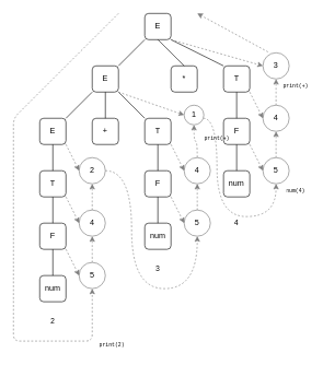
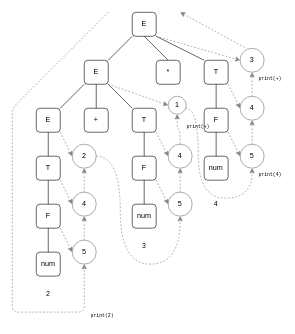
  <mxCell id="0" />
  <mxCell id="1" parent="0" />
  <mxCell id="2" value="E" style="rounded=1;whiteSpace=wrap;html=1;" parent="1" vertex="1"><mxGeometry x="220" y="20" width="40" height="40" as="geometry" /></mxCell>
  <mxCell id="3" value="E" style="rounded=1;whiteSpace=wrap;html=1;direction=south;" parent="1" vertex="1"><mxGeometry x="140" y="100" width="40" height="40" as="geometry" /></mxCell>
  <mxCell id="4" value="T" style="rounded=1;whiteSpace=wrap;html=1;" parent="1" vertex="1"><mxGeometry x="340" y="100" width="40" height="40" as="geometry" /></mxCell>
  <mxCell id="5" value="&lt;div&gt;*&lt;/div&gt;" style="rounded=1;whiteSpace=wrap;html=1;" parent="1" vertex="1"><mxGeometry x="260" y="100" width="40" height="40" as="geometry" /></mxCell>
  <mxCell id="6" value="E" style="rounded=1;whiteSpace=wrap;html=1;" parent="1" vertex="1"><mxGeometry x="60" y="180" width="40" height="40" as="geometry" /></mxCell>
  <mxCell id="7" value="+" style="rounded=1;whiteSpace=wrap;html=1;" parent="1" vertex="1"><mxGeometry x="140" y="180" width="40" height="40" as="geometry" /></mxCell>
  <mxCell id="8" value="T" style="rounded=1;whiteSpace=wrap;html=1;" parent="1" vertex="1"><mxGeometry x="220" y="180" width="40" height="40" as="geometry" /></mxCell>
  <mxCell id="9" value="T" style="rounded=1;whiteSpace=wrap;html=1;" parent="1" vertex="1"><mxGeometry x="60" y="260" width="40" height="40" as="geometry" /></mxCell>
  <mxCell id="10" value="F" style="rounded=1;whiteSpace=wrap;html=1;" parent="1" vertex="1"><mxGeometry x="60" y="340" width="40" height="40" as="geometry" /></mxCell>
  <mxCell id="11" value="num" style="rounded=1;whiteSpace=wrap;html=1;" parent="1" vertex="1"><mxGeometry x="60" y="420" width="40" height="40" as="geometry" /></mxCell>
  <mxCell id="12" value="F" style="rounded=1;whiteSpace=wrap;html=1;" parent="1" vertex="1"><mxGeometry x="220" y="260" width="40" height="40" as="geometry" /></mxCell>
  <mxCell id="13" value="num" style="rounded=1;whiteSpace=wrap;html=1;" parent="1" vertex="1"><mxGeometry x="220" y="340" width="40" height="40" as="geometry" /></mxCell>
  <mxCell id="14" value="F" style="rounded=1;whiteSpace=wrap;html=1;" parent="1" vertex="1"><mxGeometry x="340" y="180" width="40" height="40" as="geometry" /></mxCell>
  <mxCell id="15" value="num" style="rounded=1;whiteSpace=wrap;html=1;" parent="1" vertex="1"><mxGeometry x="340" y="260" width="40" height="40" as="geometry" /></mxCell>
  <mxCell id="16" value="" style="endArrow=none;html=1;exitX=0;exitY=0;exitDx=0;exitDy=0;entryX=0;entryY=1;entryDx=0;entryDy=0;" parent="1" source="3" target="2" edge="1"><mxGeometry width="50" height="50" relative="1" as="geometry"><mxPoint x="180" y="90" as="sourcePoint" /><mxPoint x="230" y="40" as="targetPoint" /></mxGeometry></mxCell>
  <mxCell id="17" value="" style="endArrow=none;html=1;exitX=0;exitY=0;exitDx=0;exitDy=0;entryX=0;entryY=1;entryDx=0;entryDy=0;" parent="1" edge="1"><mxGeometry width="50" height="50" relative="1" as="geometry"><mxPoint x="100" y="180" as="sourcePoint" /><mxPoint x="140" y="140" as="targetPoint" /></mxGeometry></mxCell>
  <mxCell id="18" value="" style="endArrow=none;html=1;exitX=1;exitY=0;exitDx=0;exitDy=0;entryX=0;entryY=0;entryDx=0;entryDy=0;" parent="1" source="3" target="8" edge="1"><mxGeometry width="50" height="50" relative="1" as="geometry"><mxPoint x="160" y="280" as="sourcePoint" /><mxPoint x="200" y="240" as="targetPoint" /></mxGeometry></mxCell>
  <mxCell id="19" value="" style="endArrow=none;html=1;exitX=1;exitY=0;exitDx=0;exitDy=0;entryX=0;entryY=0;entryDx=0;entryDy=0;" parent="1" target="4" edge="1"><mxGeometry width="50" height="50" relative="1" as="geometry"><mxPoint x="260" y="60" as="sourcePoint" /><mxPoint x="300" y="100" as="targetPoint" /></mxGeometry></mxCell>
  <mxCell id="20" value="" style="endArrow=none;html=1;exitX=0.5;exitY=1;exitDx=0;exitDy=0;entryX=0.5;entryY=0;entryDx=0;entryDy=0;" parent="1" source="4" target="14" edge="1"><mxGeometry width="50" height="50" relative="1" as="geometry"><mxPoint x="380" y="80" as="sourcePoint" /><mxPoint x="420" y="120" as="targetPoint" /></mxGeometry></mxCell>
  <mxCell id="21" value="" style="endArrow=none;html=1;entryX=0.5;entryY=0;entryDx=0;entryDy=0;exitX=0.5;exitY=1;exitDx=0;exitDy=0;" parent="1" source="14" target="15" edge="1"><mxGeometry width="50" height="50" relative="1" as="geometry"><mxPoint x="320" y="230" as="sourcePoint" /><mxPoint x="414" y="230" as="targetPoint" /></mxGeometry></mxCell>
  <mxCell id="22" value="" style="endArrow=none;html=1;entryX=0.5;entryY=0;entryDx=0;entryDy=0;exitX=0.5;exitY=1;exitDx=0;exitDy=0;" parent="1" source="8" target="12" edge="1"><mxGeometry width="50" height="50" relative="1" as="geometry"><mxPoint x="348" y="230" as="sourcePoint" /><mxPoint x="348" y="270" as="targetPoint" /></mxGeometry></mxCell>
  <mxCell id="23" value="" style="endArrow=none;html=1;entryX=0.5;entryY=0;entryDx=0;entryDy=0;exitX=1;exitY=0.5;exitDx=0;exitDy=0;" parent="1" source="3" target="7" edge="1"><mxGeometry width="50" height="50" relative="1" as="geometry"><mxPoint x="250" y="150" as="sourcePoint" /><mxPoint x="250" y="190" as="targetPoint" /></mxGeometry></mxCell>
  <mxCell id="24" value="" style="endArrow=none;html=1;entryX=0.5;entryY=0;entryDx=0;entryDy=0;exitX=0.5;exitY=1;exitDx=0;exitDy=0;" parent="1" source="2" target="5" edge="1"><mxGeometry width="50" height="50" relative="1" as="geometry"><mxPoint x="170" y="150" as="sourcePoint" /><mxPoint x="170" y="190" as="targetPoint" /></mxGeometry></mxCell>
  <mxCell id="25" value="" style="endArrow=none;html=1;entryX=0.5;entryY=0;entryDx=0;entryDy=0;" parent="1" source="12" target="13" edge="1"><mxGeometry width="50" height="50" relative="1" as="geometry"><mxPoint x="250" y="230" as="sourcePoint" /><mxPoint x="240" y="320" as="targetPoint" /></mxGeometry></mxCell>
  <mxCell id="26" value="" style="endArrow=none;html=1;entryX=0.5;entryY=0;entryDx=0;entryDy=0;exitX=0.5;exitY=1;exitDx=0;exitDy=0;" parent="1" source="6" target="9" edge="1"><mxGeometry width="50" height="50" relative="1" as="geometry"><mxPoint x="250" y="310" as="sourcePoint" /><mxPoint x="250" y="350" as="targetPoint" /></mxGeometry></mxCell>
  <mxCell id="27" value="" style="endArrow=none;html=1;entryX=0.5;entryY=0;entryDx=0;entryDy=0;exitX=0.5;exitY=1;exitDx=0;exitDy=0;" parent="1" source="9" target="10" edge="1"><mxGeometry width="50" height="50" relative="1" as="geometry"><mxPoint x="90" y="230" as="sourcePoint" /><mxPoint x="90" y="270" as="targetPoint" /></mxGeometry></mxCell>
  <mxCell id="28" value="" style="endArrow=none;html=1;entryX=0.5;entryY=0;entryDx=0;entryDy=0;exitX=0.5;exitY=1;exitDx=0;exitDy=0;" parent="1" source="10" target="11" edge="1"><mxGeometry width="50" height="50" relative="1" as="geometry"><mxPoint x="90" y="310" as="sourcePoint" /><mxPoint x="90" y="350" as="targetPoint" /></mxGeometry></mxCell>
  <mxCell id="29" value="" style="edgeStyle=orthogonalEdgeStyle;curved=1;rounded=0;orthogonalLoop=1;jettySize=auto;html=1;dashed=1;entryX=0.5;entryY=1;entryDx=0;entryDy=0;strokeColor=#7D7D7D;" parent="1" source="30" target="38" edge="1"><mxGeometry relative="1" as="geometry"><mxPoint x="220" y="440" as="targetPoint" /><Array as="points"><mxPoint x="200" y="260" /><mxPoint x="200" y="440" /><mxPoint x="300" y="440" /></Array></mxGeometry></mxCell>
  <mxCell id="30" value="2" style="ellipse;whiteSpace=wrap;html=1;aspect=fixed;strokeColor=#757575;" parent="1" vertex="1"><mxGeometry x="120" y="240" width="40" height="40" as="geometry" /></mxCell>
  <mxCell id="31" value="" style="edgeStyle=orthogonalEdgeStyle;curved=1;rounded=0;orthogonalLoop=1;jettySize=auto;html=1;dashed=1;strokeColor=#7D7D7D;" parent="1" source="32" target="30" edge="1"><mxGeometry relative="1" as="geometry" /></mxCell>
  <mxCell id="32" value="4" style="ellipse;whiteSpace=wrap;html=1;aspect=fixed;strokeColor=#757575;" parent="1" vertex="1"><mxGeometry x="120" y="320" width="40" height="40" as="geometry" /></mxCell>
  <mxCell id="33" value="" style="edgeStyle=orthogonalEdgeStyle;curved=1;rounded=0;orthogonalLoop=1;jettySize=auto;html=1;dashed=1;strokeColor=#7D7D7D;" parent="1" source="34" target="32" edge="1"><mxGeometry relative="1" as="geometry" /></mxCell>
  <mxCell id="34" value="5" style="ellipse;whiteSpace=wrap;html=1;aspect=fixed;strokeColor=#757575;" parent="1" vertex="1"><mxGeometry x="120" y="400" width="40" height="40" as="geometry" /></mxCell>
  <mxCell id="35" value="" style="edgeStyle=orthogonalEdgeStyle;curved=1;rounded=0;orthogonalLoop=1;jettySize=auto;html=1;dashed=1;strokeColor=#7D7D7D;" parent="1" source="36" target="46" edge="1"><mxGeometry relative="1" as="geometry" /></mxCell>
  <mxCell id="36" value="4" style="ellipse;whiteSpace=wrap;html=1;aspect=fixed;strokeColor=#757575;" parent="1" vertex="1"><mxGeometry x="280" y="240" width="40" height="40" as="geometry" /></mxCell>
  <mxCell id="37" value="" style="edgeStyle=orthogonalEdgeStyle;curved=1;rounded=0;orthogonalLoop=1;jettySize=auto;html=1;dashed=1;strokeColor=#7D7D7D;" parent="1" source="38" target="36" edge="1"><mxGeometry relative="1" as="geometry" /></mxCell>
  <mxCell id="38" value="5" style="ellipse;whiteSpace=wrap;html=1;aspect=fixed;strokeColor=#757575;" parent="1" vertex="1"><mxGeometry x="280" y="320" width="40" height="40" as="geometry" /></mxCell>
  <mxCell id="39" value="" style="edgeStyle=orthogonalEdgeStyle;curved=1;rounded=0;orthogonalLoop=1;jettySize=auto;html=1;dashed=1;strokeColor=#7D7D7D;" parent="1" source="40" target="42" edge="1"><mxGeometry relative="1" as="geometry" /></mxCell>
  <mxCell id="40" value="5" style="ellipse;whiteSpace=wrap;html=1;aspect=fixed;strokeColor=#757575;" parent="1" vertex="1"><mxGeometry x="400" y="240" width="40" height="40" as="geometry" /></mxCell>
  <mxCell id="41" value="" style="edgeStyle=orthogonalEdgeStyle;curved=1;rounded=0;orthogonalLoop=1;jettySize=auto;html=1;dashed=1;strokeColor=#7D7D7D;" parent="1" source="42" target="47" edge="1"><mxGeometry relative="1" as="geometry" /></mxCell>
  <mxCell id="42" value="4" style="ellipse;whiteSpace=wrap;html=1;aspect=fixed;strokeColor=#757575;" parent="1" vertex="1"><mxGeometry x="400" y="160" width="40" height="40" as="geometry" /></mxCell>
  <mxCell id="43" value="2" style="text;html=1;strokeColor=none;fillColor=none;align=center;verticalAlign=middle;whiteSpace=wrap;overflow=hidden;" parent="1" vertex="1"><mxGeometry x="60" y="480" width="40" height="20" as="geometry" /></mxCell>
  <mxCell id="44" value="&lt;div style=&quot;font-size: 8px;&quot;&gt;print(2)&lt;/div&gt;" style="text;html=1;strokeColor=none;fillColor=none;align=center;verticalAlign=middle;whiteSpace=wrap;overflow=hidden;fontFamily=Courier New;fontSize=8;" parent="1" vertex="1"><mxGeometry x="150" y="515" width="40" height="20" as="geometry" /></mxCell>
  <mxCell id="45" value="" style="edgeStyle=orthogonalEdgeStyle;curved=1;rounded=0;orthogonalLoop=1;jettySize=auto;html=1;dashed=1;strokeColor=#7D7D7D;" parent="1" source="46" edge="1"><mxGeometry relative="1" as="geometry"><mxPoint x="420" y="280" as="targetPoint" /><Array as="points"><mxPoint x="330" y="180" /><mxPoint x="330" y="330" /><mxPoint x="420" y="330" /></Array></mxGeometry></mxCell>
  <mxCell id="46" value="1" style="ellipse;whiteSpace=wrap;html=1;aspect=fixed;strokeColor=#757575;" parent="1" vertex="1"><mxGeometry x="280" y="160" width="30" height="30" as="geometry" /></mxCell>
  <mxCell id="47" value="3" style="ellipse;whiteSpace=wrap;html=1;aspect=fixed;strokeColor=#757575;" parent="1" vertex="1"><mxGeometry x="400" y="80" width="40" height="40" as="geometry" /></mxCell>
- <mxCell id="48" value="&lt;font style=&quot;font-size: 8px&quot; face=&quot;Courier New&quot;&gt;num(4)&lt;/font&gt;" style="text;html=1;strokeColor=none;fillColor=none;align=center;verticalAlign=middle;whiteSpace=wrap;overflow=hidden;" parent="1" vertex="1"><mxGeometry x="430" y="280" width="40" height="20" as="geometry" /></mxCell>
+ <mxCell id="48" value="&lt;font style=&quot;font-size: 8px&quot; face=&quot;Courier New&quot;&gt;print(4)&lt;/font&gt;" style="text;html=1;strokeColor=none;fillColor=none;align=center;verticalAlign=middle;whiteSpace=wrap;overflow=hidden;" parent="1" vertex="1"><mxGeometry x="430" y="280" width="40" height="20" as="geometry" /></mxCell>
  <mxCell id="49" value="print(+)" style="text;html=1;strokeColor=none;fillColor=none;align=center;verticalAlign=middle;whiteSpace=wrap;overflow=hidden;fontSize=8;fontFamily=Courier New;" parent="1" vertex="1"><mxGeometry x="310" y="200" width="40" height="20" as="geometry" /></mxCell>
  <mxCell id="50" value="&lt;font style=&quot;font-size: 8px&quot; face=&quot;Courier New&quot;&gt;print(+)&lt;/font&gt;" style="text;html=1;strokeColor=none;fillColor=none;align=center;verticalAlign=middle;whiteSpace=wrap;overflow=hidden;" parent="1" vertex="1"><mxGeometry x="430" y="120" width="40" height="20" as="geometry" /></mxCell>
  <mxCell id="51" value="" style="endArrow=classic;html=1;dashed=1;strokeColor=#7D7D7D;entryX=0.5;entryY=1;entryDx=0;entryDy=0;" parent="1" target="34" edge="1"><mxGeometry width="50" height="50" relative="1" as="geometry"><mxPoint x="180" y="20" as="sourcePoint" /><mxPoint x="180" y="540" as="targetPoint" /><Array as="points"><mxPoint x="20" y="180" /><mxPoint x="20" y="520" /><mxPoint x="80" y="520" /><mxPoint x="140" y="520" /></Array></mxGeometry></mxCell>
  <mxCell id="52" value="" style="endArrow=classic;html=1;dashed=1;strokeColor=#7D7D7D;exitX=0.194;exitY=-0.032;exitDx=0;exitDy=0;exitPerimeter=0;" parent="1" source="47" edge="1"><mxGeometry width="50" height="50" relative="1" as="geometry"><mxPoint x="210" y="110" as="sourcePoint" /><mxPoint x="300" y="20" as="targetPoint" /></mxGeometry></mxCell>
  <mxCell id="53" value="3" style="text;html=1;strokeColor=none;fillColor=none;align=center;verticalAlign=middle;whiteSpace=wrap;overflow=hidden;" parent="1" vertex="1"><mxGeometry x="220" y="400" width="40" height="20" as="geometry" /></mxCell>
  <mxCell id="54" value="4" style="text;html=1;strokeColor=none;fillColor=none;align=center;verticalAlign=middle;whiteSpace=wrap;overflow=hidden;" parent="1" vertex="1"><mxGeometry x="340" y="330" width="40" height="20" as="geometry" /></mxCell>
  <mxCell id="55" value="" style="endArrow=classic;html=1;dashed=1;strokeColor=#7D7D7D;fontFamily=Courier New;fontSize=8;exitX=1;exitY=1;exitDx=0;exitDy=0;entryX=0;entryY=0.5;entryDx=0;entryDy=0;" parent="1" source="10" target="34" edge="1"><mxGeometry width="50" height="50" relative="1" as="geometry"><mxPoint x="130" y="380" as="sourcePoint" /><mxPoint x="180" y="330" as="targetPoint" /></mxGeometry></mxCell>
  <mxCell id="56" value="" style="endArrow=classic;html=1;dashed=1;strokeColor=#7D7D7D;fontFamily=Courier New;fontSize=8;exitX=1;exitY=1;exitDx=0;exitDy=0;entryX=0;entryY=0.5;entryDx=0;entryDy=0;" parent="1" source="9" target="32" edge="1"><mxGeometry width="50" height="50" relative="1" as="geometry"><mxPoint x="110" y="390" as="sourcePoint" /><mxPoint x="135.858" y="415.858" as="targetPoint" /></mxGeometry></mxCell>
  <mxCell id="57" value="" style="endArrow=classic;html=1;dashed=1;strokeColor=#7D7D7D;fontFamily=Courier New;fontSize=8;exitX=1;exitY=1;exitDx=0;exitDy=0;entryX=0;entryY=0.5;entryDx=0;entryDy=0;" parent="1" source="6" target="30" edge="1"><mxGeometry width="50" height="50" relative="1" as="geometry"><mxPoint x="110" y="310" as="sourcePoint" /><mxPoint x="130" y="350" as="targetPoint" /></mxGeometry></mxCell>
  <mxCell id="58" value="" style="endArrow=classic;html=1;dashed=1;strokeColor=#7D7D7D;fontFamily=Courier New;fontSize=8;exitX=1;exitY=1;exitDx=0;exitDy=0;entryX=0;entryY=0.5;entryDx=0;entryDy=0;" parent="1" source="8" target="36" edge="1"><mxGeometry width="50" height="50" relative="1" as="geometry"><mxPoint x="110" y="230" as="sourcePoint" /><mxPoint x="130" y="270" as="targetPoint" /></mxGeometry></mxCell>
  <mxCell id="59" value="" style="endArrow=classic;html=1;dashed=1;strokeColor=#7D7D7D;fontFamily=Courier New;fontSize=8;exitX=1;exitY=1;exitDx=0;exitDy=0;entryX=0;entryY=0.5;entryDx=0;entryDy=0;" parent="1" source="12" target="38" edge="1"><mxGeometry width="50" height="50" relative="1" as="geometry"><mxPoint x="270" y="230" as="sourcePoint" /><mxPoint x="290" y="270" as="targetPoint" /></mxGeometry></mxCell>
  <mxCell id="60" value="" style="endArrow=classic;html=1;dashed=1;strokeColor=#7D7D7D;fontFamily=Courier New;fontSize=8;entryX=0;entryY=0.5;entryDx=0;entryDy=0;" parent="1" target="46" edge="1"><mxGeometry width="50" height="50" relative="1" as="geometry"><mxPoint x="180" y="140" as="sourcePoint" /><mxPoint x="290" y="270" as="targetPoint" /></mxGeometry></mxCell>
  <mxCell id="61" value="" style="endArrow=classic;html=1;dashed=1;strokeColor=#7D7D7D;fontFamily=Courier New;fontSize=8;entryX=0;entryY=0.5;entryDx=0;entryDy=0;exitX=1;exitY=1;exitDx=0;exitDy=0;" parent="1" source="4" target="42" edge="1"><mxGeometry width="50" height="50" relative="1" as="geometry"><mxPoint x="190" y="150" as="sourcePoint" /><mxPoint x="290" y="190" as="targetPoint" /></mxGeometry></mxCell>
  <mxCell id="62" value="" style="endArrow=classic;html=1;dashed=1;strokeColor=#7D7D7D;fontFamily=Courier New;fontSize=8;entryX=0;entryY=0.5;entryDx=0;entryDy=0;exitX=1;exitY=1;exitDx=0;exitDy=0;" parent="1" source="14" target="40" edge="1"><mxGeometry width="50" height="50" relative="1" as="geometry"><mxPoint x="390" y="150" as="sourcePoint" /><mxPoint x="410" y="190" as="targetPoint" /></mxGeometry></mxCell>
  <mxCell id="63" value="" style="endArrow=classic;html=1;dashed=1;strokeColor=#7D7D7D;fontFamily=Courier New;fontSize=8;entryX=0;entryY=0.5;entryDx=0;entryDy=0;exitX=1;exitY=1;exitDx=0;exitDy=0;" parent="1" source="2" target="47" edge="1"><mxGeometry width="50" height="50" relative="1" as="geometry"><mxPoint x="390" y="150" as="sourcePoint" /><mxPoint x="410" y="190" as="targetPoint" /></mxGeometry></mxCell>
